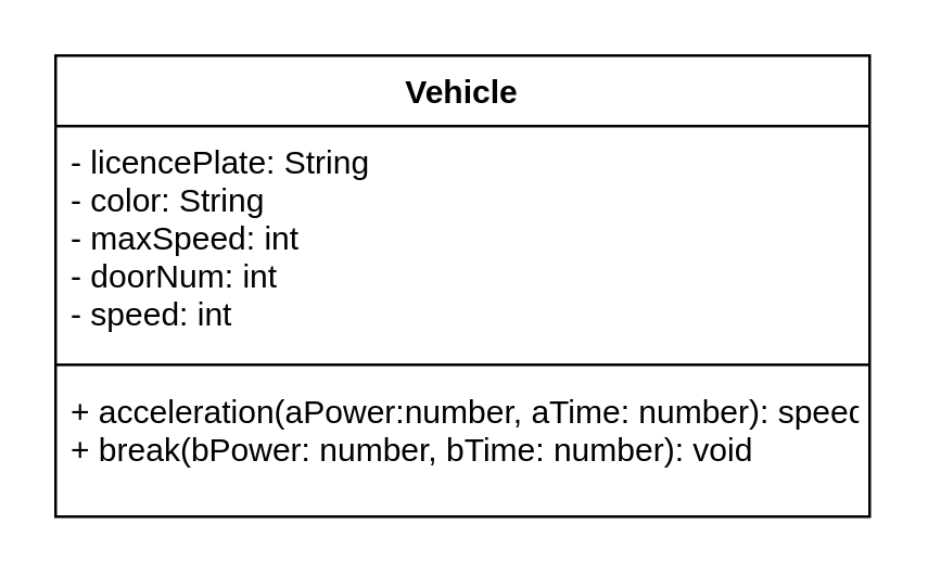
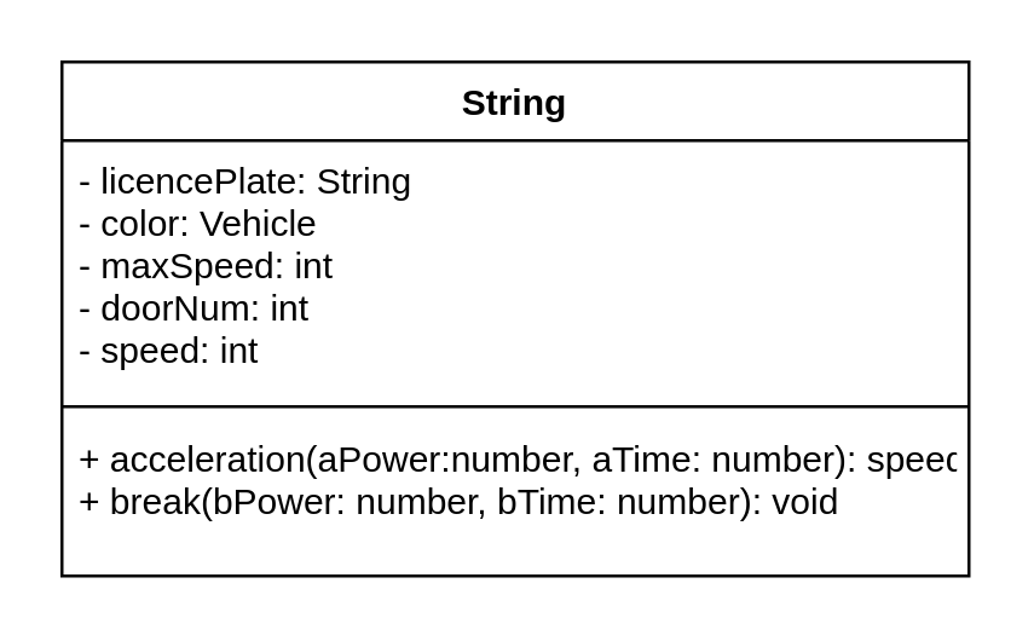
  <mxCell id="0" />
  <mxCell id="1" parent="0" />
- <mxCell id="2" value="Vehicle" style="swimlane;fontStyle=1;align=center;verticalAlign=top;childLayout=stackLayout;horizontal=1;startSize=26;horizontalStack=0;resizeParent=1;resizeParentMax=0;resizeLast=0;collapsible=1;marginBottom=0;" parent="1" vertex="1"><mxGeometry x="20" y="20" width="300" height="170" as="geometry" /></mxCell>
- <mxCell id="3" value="- licencePlate: String&#10;- color: String&#10;- maxSpeed: int&#10;- doorNum: int&#10;- speed: int" style="text;strokeColor=none;fillColor=none;align=left;verticalAlign=top;spacingLeft=4;spacingRight=4;overflow=hidden;rotatable=0;points=[[0,0.5],[1,0.5]];portConstraint=eastwest;" parent="2" vertex="1"><mxGeometry y="26" width="300" height="84" as="geometry" /></mxCell>
+ <mxCell id="2" value="String" style="swimlane;fontStyle=1;align=center;verticalAlign=top;childLayout=stackLayout;horizontal=1;startSize=26;horizontalStack=0;resizeParent=1;resizeParentMax=0;resizeLast=0;collapsible=1;marginBottom=0;" parent="1" vertex="1"><mxGeometry x="20" y="20" width="300" height="170" as="geometry" /></mxCell>
+ <mxCell id="3" value="- licencePlate: String&#10;- color: Vehicle&#10;- maxSpeed: int&#10;- doorNum: int&#10;- speed: int" style="text;strokeColor=none;fillColor=none;align=left;verticalAlign=top;spacingLeft=4;spacingRight=4;overflow=hidden;rotatable=0;points=[[0,0.5],[1,0.5]];portConstraint=eastwest;" parent="2" vertex="1"><mxGeometry y="26" width="300" height="84" as="geometry" /></mxCell>
  <mxCell id="4" value="" style="line;strokeWidth=1;fillColor=none;align=left;verticalAlign=middle;spacingTop=-1;spacingLeft=3;spacingRight=3;rotatable=0;labelPosition=right;points=[];portConstraint=eastwest;" parent="2" vertex="1"><mxGeometry y="110" width="300" height="8" as="geometry" /></mxCell>
  <mxCell id="5" value="+ acceleration(aPower:number, aTime: number): speed&#10;+ break(bPower: number, bTime: number): void" style="text;strokeColor=none;fillColor=none;align=left;verticalAlign=top;spacingLeft=4;spacingRight=4;overflow=hidden;rotatable=0;points=[[0,0.5],[1,0.5]];portConstraint=eastwest;" parent="2" vertex="1"><mxGeometry y="118" width="300" height="52" as="geometry" /></mxCell>
